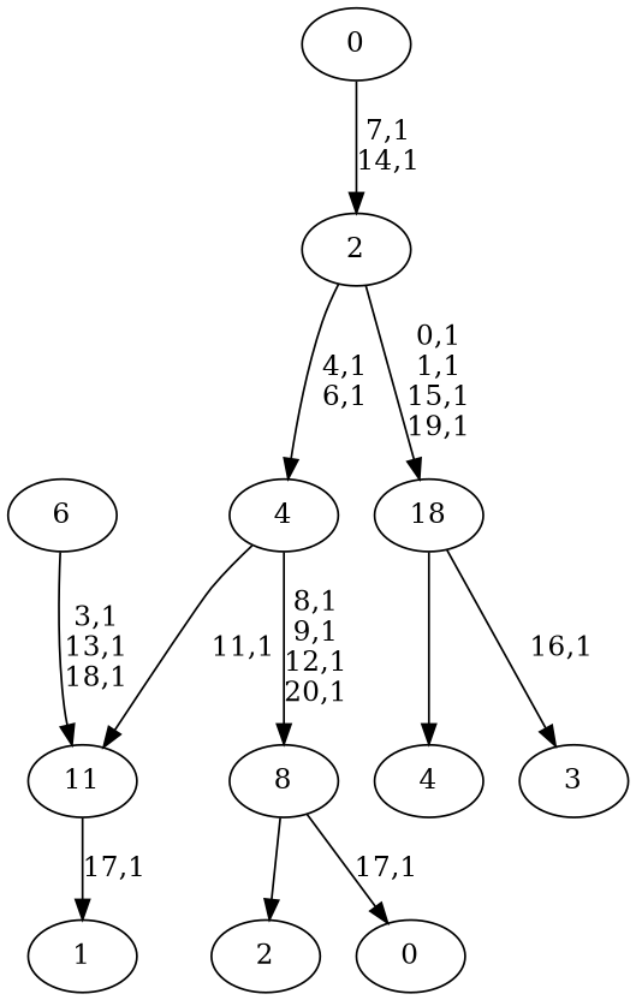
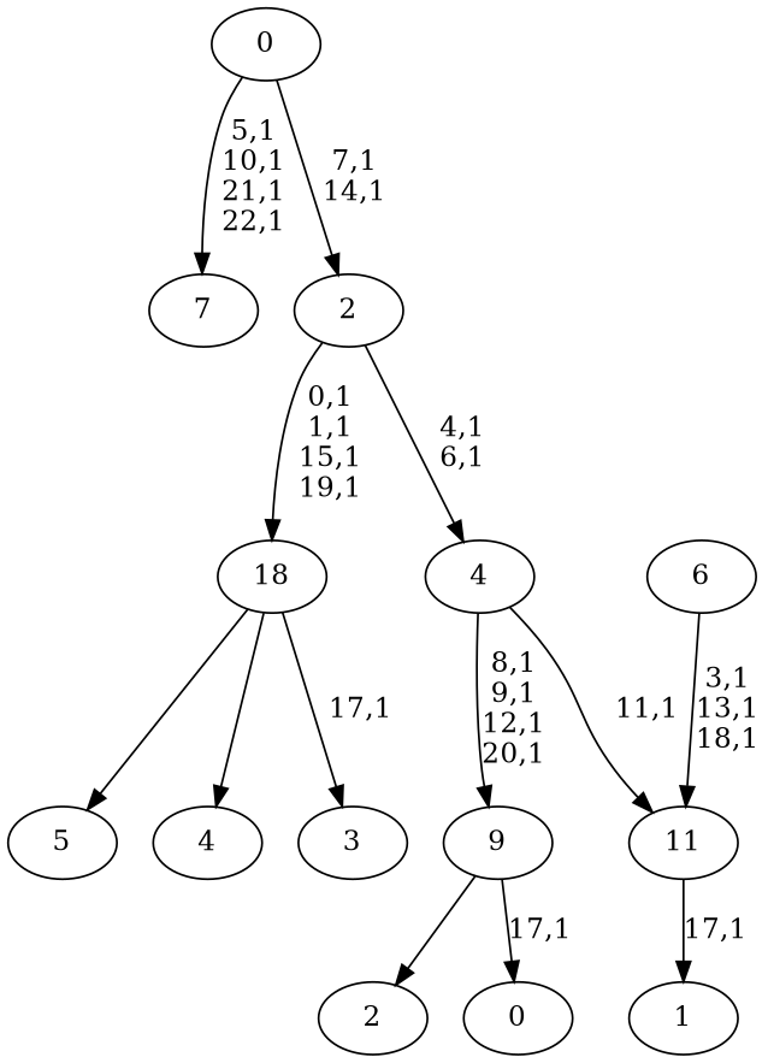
  digraph {
+   n1 [label=7]
    n2 [label=6]
    11
+   n4 [label=5]
    n5 [label=4]
    n6 [label=3]
    18
    n8 [label=2]
    n9 [label=1]
    n10 [label=0]
-   8
+   8 [label=9]
    4
    2
    0
    n2 -> 11 [label="3,1\n13,1\n18,1"]
    11 -> n9 [label="17,1"]
+   18 -> n4
    18 -> n5
-   18 -> n6 [label="16,1"]
+   18 -> n6 [label="17,1"]
    8 -> n8
    8 -> n10 [label="17,1"]
    4 -> 11 [label="11,1"]
    4 -> 8 [label="8,1\n9,1\n12,1\n20,1"]
    2 -> 18 [label="0,1\n1,1\n15,1\n19,1"]
    2 -> 4 [label="4,1\n6,1"]
+   0 -> n1 [label="5,1\n10,1\n21,1\n22,1"]
    0 -> 2 [label="7,1\n14,1"]
  }
